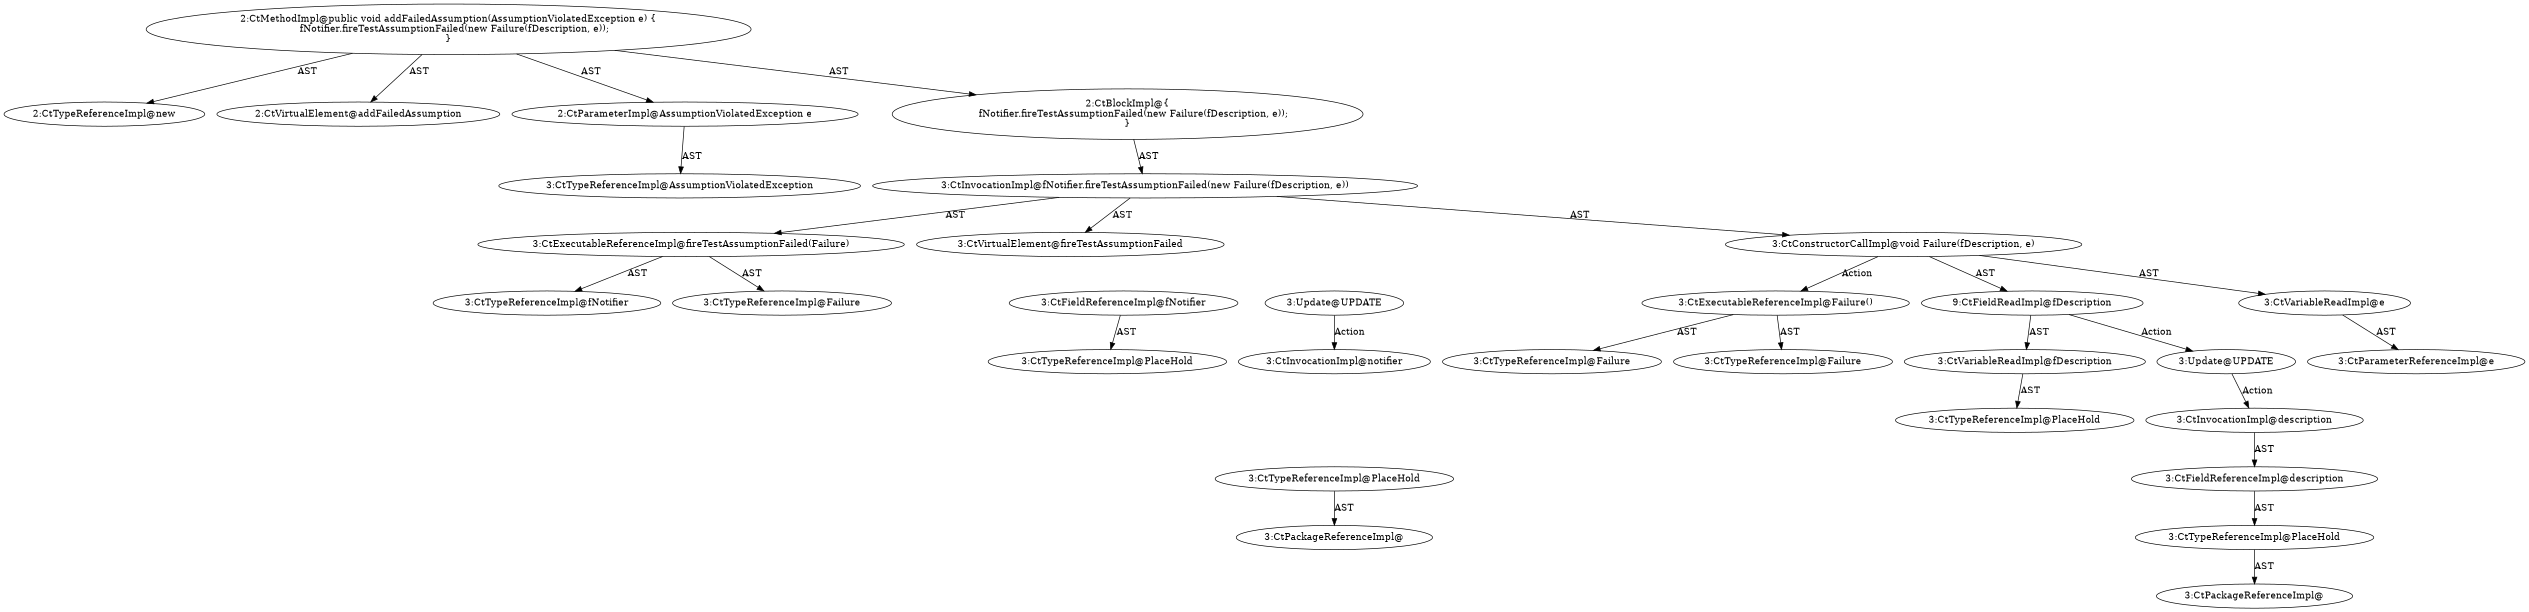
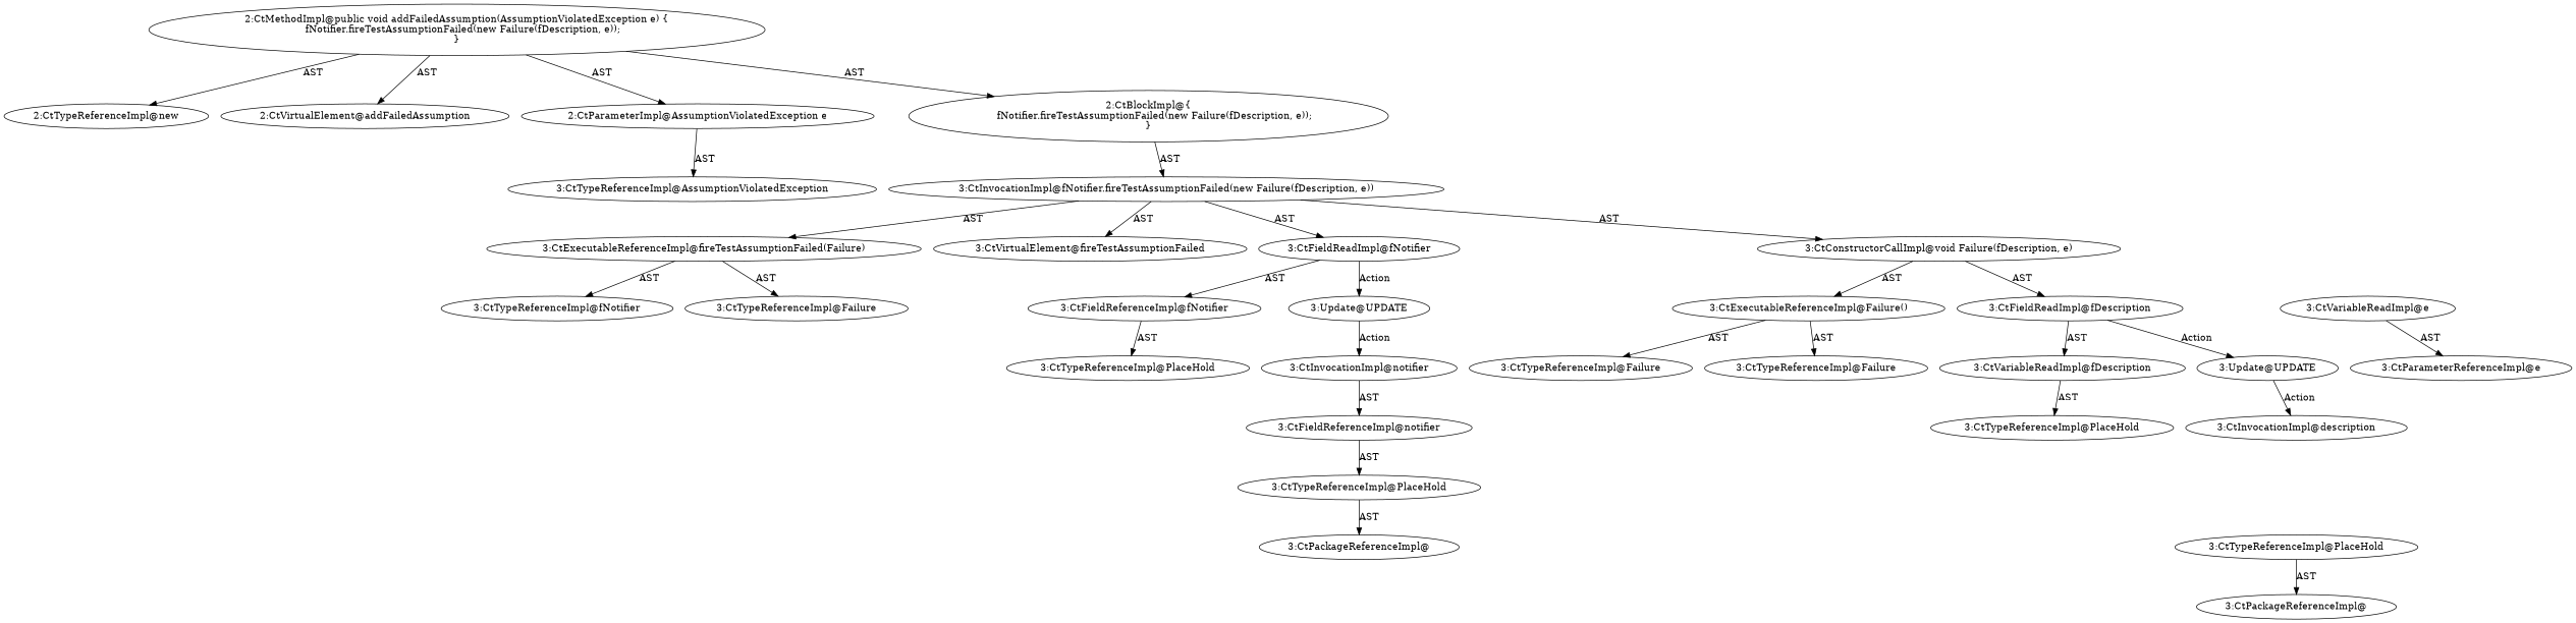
  digraph {
    node [shape=ellipse]
    n1 [label="2:CtTypeReferenceImpl@new"]
    n2 [label="2:CtVirtualElement@addFailedAssumption"]
    n3 [label="2:CtParameterImpl@AssumptionViolatedException e"]
    n4 [label="3:CtTypeReferenceImpl@AssumptionViolatedException"]
    n5 [label="3:CtExecutableReferenceImpl@fireTestAssumptionFailed(Failure)"]
    n6 [label="3:CtTypeReferenceImpl@fNotifier"]
    n7 [label="3:CtTypeReferenceImpl@Failure"]
    n8 [label="3:CtVirtualElement@fireTestAssumptionFailed"]
    n9 [label="3:CtFieldReferenceImpl@fNotifier"]
    n10 [label="3:CtTypeReferenceImpl@PlaceHold"]
+   n11 [label="3:CtFieldReadImpl@fNotifier"]
    n12 [label="3:Update@UPDATE"]
    n13 [label="3:CtInvocationImpl@notifier"]
    n14 [label="3:CtExecutableReferenceImpl@Failure()"]
    n15 [label="3:CtTypeReferenceImpl@Failure"]
    n16 [label="3:CtTypeReferenceImpl@Failure"]
    n17 [label="3:CtVariableReadImpl@fDescription"]
    n18 [label="3:CtTypeReferenceImpl@PlaceHold"]
-   n19 [label="9:CtFieldReadImpl@fDescription"]
+   n19 [label="3:CtFieldReadImpl@fDescription"]
    n20 [label="3:Update@UPDATE"]
    n21 [label="3:CtInvocationImpl@description"]
    n22 [label="3:CtVariableReadImpl@e"]
    n23 [label="3:CtParameterReferenceImpl@e"]
    n24 [label="3:CtConstructorCallImpl@void Failure(fDescription, e)"]
    n25 [label="3:CtInvocationImpl@fNotifier.fireTestAssumptionFailed(new Failure(fDescription, e))"]
    n26 [label="2:CtBlockImpl@\{\n    fNotifier.fireTestAssumptionFailed(new Failure(fDescription, e));\n\}"]
    n27 [label="2:CtMethodImpl@public void addFailedAssumption(AssumptionViolatedException e) \{\n    fNotifier.fireTestAssumptionFailed(new Failure(fDescription, e));\n\}"]
+   n28 [label="3:CtFieldReferenceImpl@notifier"]
    n29 [label="3:CtPackageReferenceImpl@"]
    n30 [label="3:CtTypeReferenceImpl@PlaceHold"]
-   n31 [label="3:CtFieldReferenceImpl@description"]
    n32 [label="3:CtPackageReferenceImpl@"]
    n33 [label="3:CtTypeReferenceImpl@PlaceHold"]
    n3 -> n4 [label=AST]
    n5 -> n6 [label=AST]
    n5 -> n7 [label=AST]
    n9 -> n10 [label=AST]
+   n11 -> n9 [label=AST]
+   n11 -> n12 [label=Action]
    n12 -> n13 [label=Action]
+   n13 -> n28 [label=AST]
    n14 -> n15 [label=AST]
    n14 -> n16 [label=AST]
    n17 -> n18 [label=AST]
    n19 -> n17 [label=AST]
    n19 -> n20 [label=Action]
    n20 -> n21 [label=Action]
-   n21 -> n31 [label=AST]
    n22 -> n23 [label=AST]
-   n24 -> n14 [label=Action]
+   n24 -> n14 [label=AST]
    n24 -> n19 [label=AST]
-   n24 -> n22 [label=AST]
    n25 -> n5 [label=AST]
    n25 -> n8 [label=AST]
+   n25 -> n11 [label=AST]
    n25 -> n24 [label=AST]
    n26 -> n25 [label=AST]
    n27 -> n1 [label=AST]
    n27 -> n2 [label=AST]
    n27 -> n3 [label=AST]
    n27 -> n26 [label=AST]
+   n28 -> n30 [label=AST]
    n30 -> n29 [label=AST]
-   n31 -> n33 [label=AST]
    n33 -> n32 [label=AST]
  }
